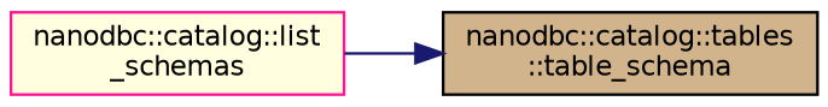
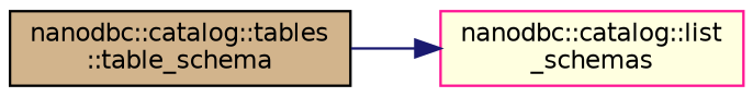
  digraph {
    rankdir=RL
    node [fontname=Helvetica fontsize=10 shape=record style=filled]
    n1 [color=black fillcolor=tan fontcolor=black height=0.2 label="nanodbc::catalog::tables\l::table_schema" width=0.4]
    n2 [color=deeppink fillcolor=lightyellow height=0.2 label="nanodbc::catalog::list\l_schemas" width=0.4]
-   n1 -> n2 [color=midnightblue dir=back fontname=Helvetica fontsize=10 labelfontname=Helvetica labelfontsize=10 style=solid]
+   n2 -> n1 [color=midnightblue dir=back fontname=Helvetica fontsize=10 labelfontname=Helvetica labelfontsize=10 style=solid]
  }
